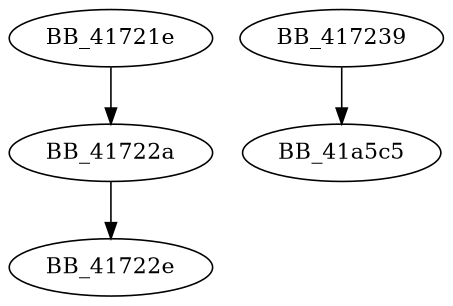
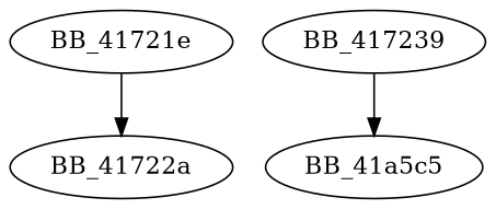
  digraph {
    BB_41721e
    BB_41722a
-   BB_41722e
    n4 [label=BB_41a5c5]
    BB_417239
    BB_41721e -> BB_41722a
-   BB_41722a -> BB_41722e
    BB_417239 -> n4
  }
